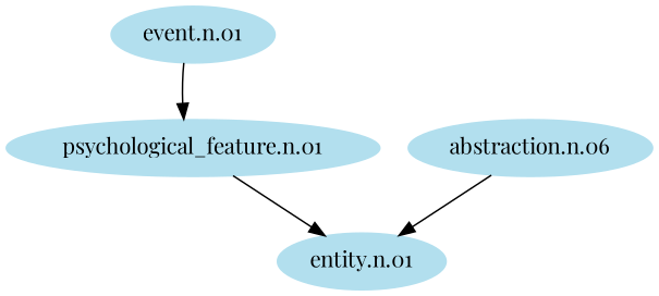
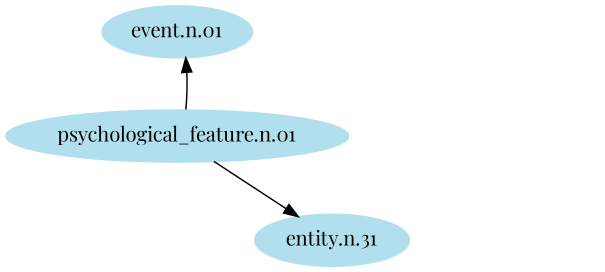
  digraph {
    fontname="Playfair Display"
    node [color=lightblue2 fontname="Playfair Display" style=filled]
    edge [fontname="Playfair Display"]
    "event.n.01"
    "psychological_feature.n.01"
-   "entity.n.01"
-   "abstraction.n.06"
-   "event.n.01" -> "psychological_feature.n.01"
+   "entity.n.01" [label="entity.n.31"]
+   "psychological_feature.n.01" -> "event.n.01"
    "psychological_feature.n.01" -> "entity.n.01"
-   "abstraction.n.06" -> "entity.n.01"
  }
